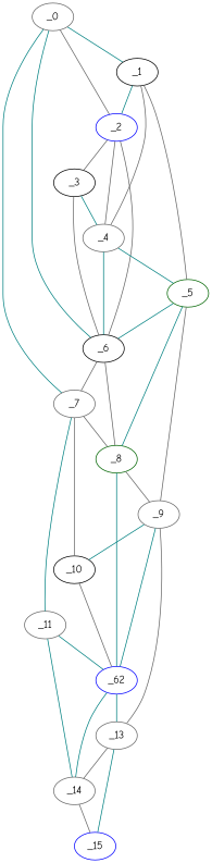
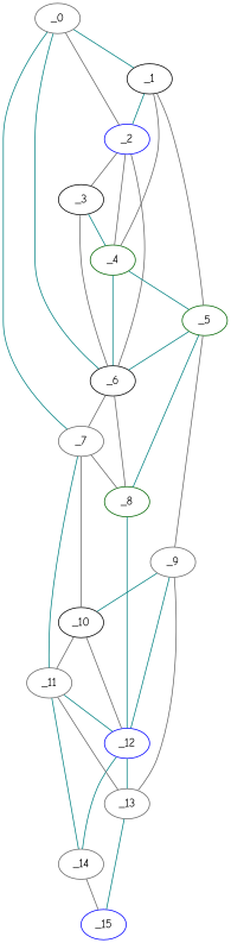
  graph {
    fontname="Comic Neue"
    node [color=gray40 fontname="Comic Neue" x=71 y=36]
    edge [color=teal fontname="Comic Neue" valence=2]
    _0 [x=5 y=59]
    _1 [color=black x=13 y=64]
    _2 [color=blue x=17 y=57]
    _6 [color=black x=39 y=47]
    _7 [x=53]
-   _4 [x=28 y=65]
+   _4 [color=darkgreen x=28 y=65]
    _5 [color=darkgreen x=38 y=71]
    _3 [color=black x=23 y=56]
    _8 [color=darkgreen y=49]
    _10 [color=black x=85]
    _11 [x=97 y=35]
    _9 [y=80]
-   _12 [color=blue x=106 y=55 label=_62]
+   _12 [color=blue x=106 y=55]
    _14 [x=125 y=63]
    _13 [x=110 y=87]
    _15 [color=blue x=126 y=82]
    _0 -- _1 [valence=1]
    _0 -- _2 [color=gray40]
    _0 -- _6 [valence=1]
    _0 -- _7 [valence=1]
    _1 -- _2 [valence=1]
    _1 -- _4 [color=gray40]
    _1 -- _5 [color=gray40 valence=1]
    _2 -- _6 [color=gray40 valence=1]
    _2 -- _4 [color=gray40]
    _2 -- _3 [color=gray40 valence=1]
    _6 -- _7 [color=gray40]
    _6 -- _8 [color=gray40]
    _7 -- _8 [color=gray40]
    _7 -- _10 [color=gray40]
    _7 -- _11 [valence=1]
    _4 -- _6 [valence=1]
    _4 -- _5
    _5 -- _6
    _5 -- _8 [valence=1]
    _5 -- _9 [color=gray40 valence=1]
    _3 -- _6 [color=gray40]
    _3 -- _4
-   _8 -- _9 [color=gray40]
    _8 -- _12 [valence=1]
+   _10 -- _11 [color=gray40]
    _10 -- _12 [color=gray40]
    _11 -- _12 [valence=1]
    _11 -- _14 [valence=1]
    _9 -- _10
    _9 -- _12
    _9 -- _13 [color=gray40 valence=1]
    _12 -- _14
    _12 -- _13
    _14 -- _15 [color=gray40 valence=1]
-   _13 -- _14 [color=gray40]
+   _13 -- _11 [color=gray40]
    _13 -- _15 [valence=1]
  }
